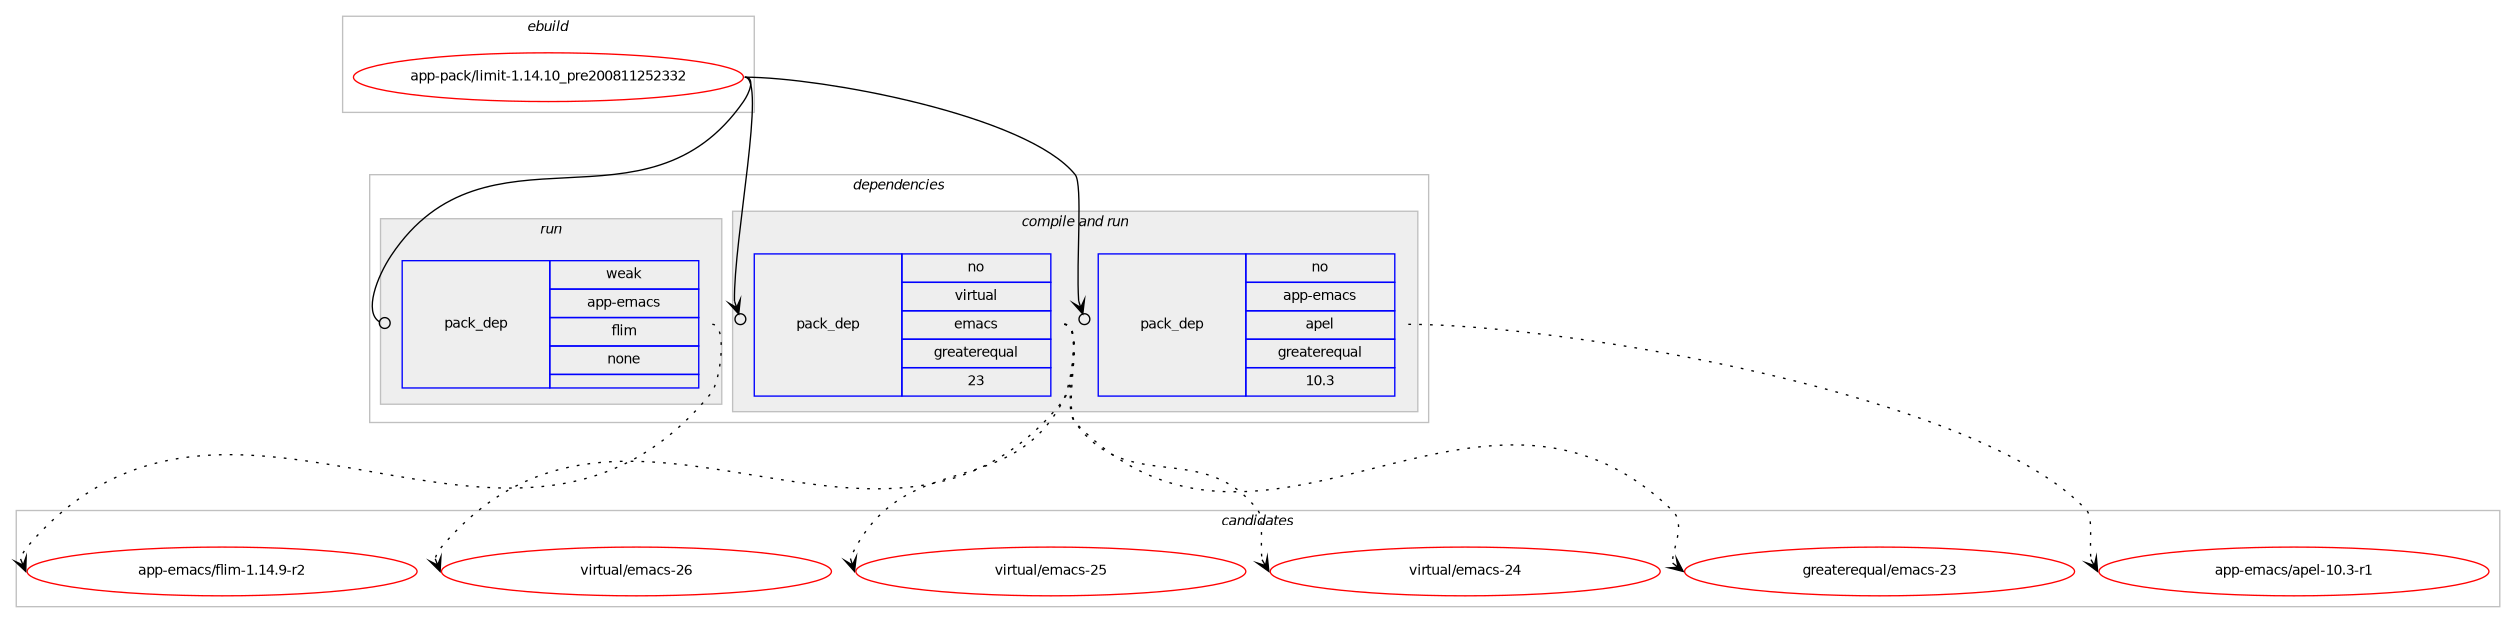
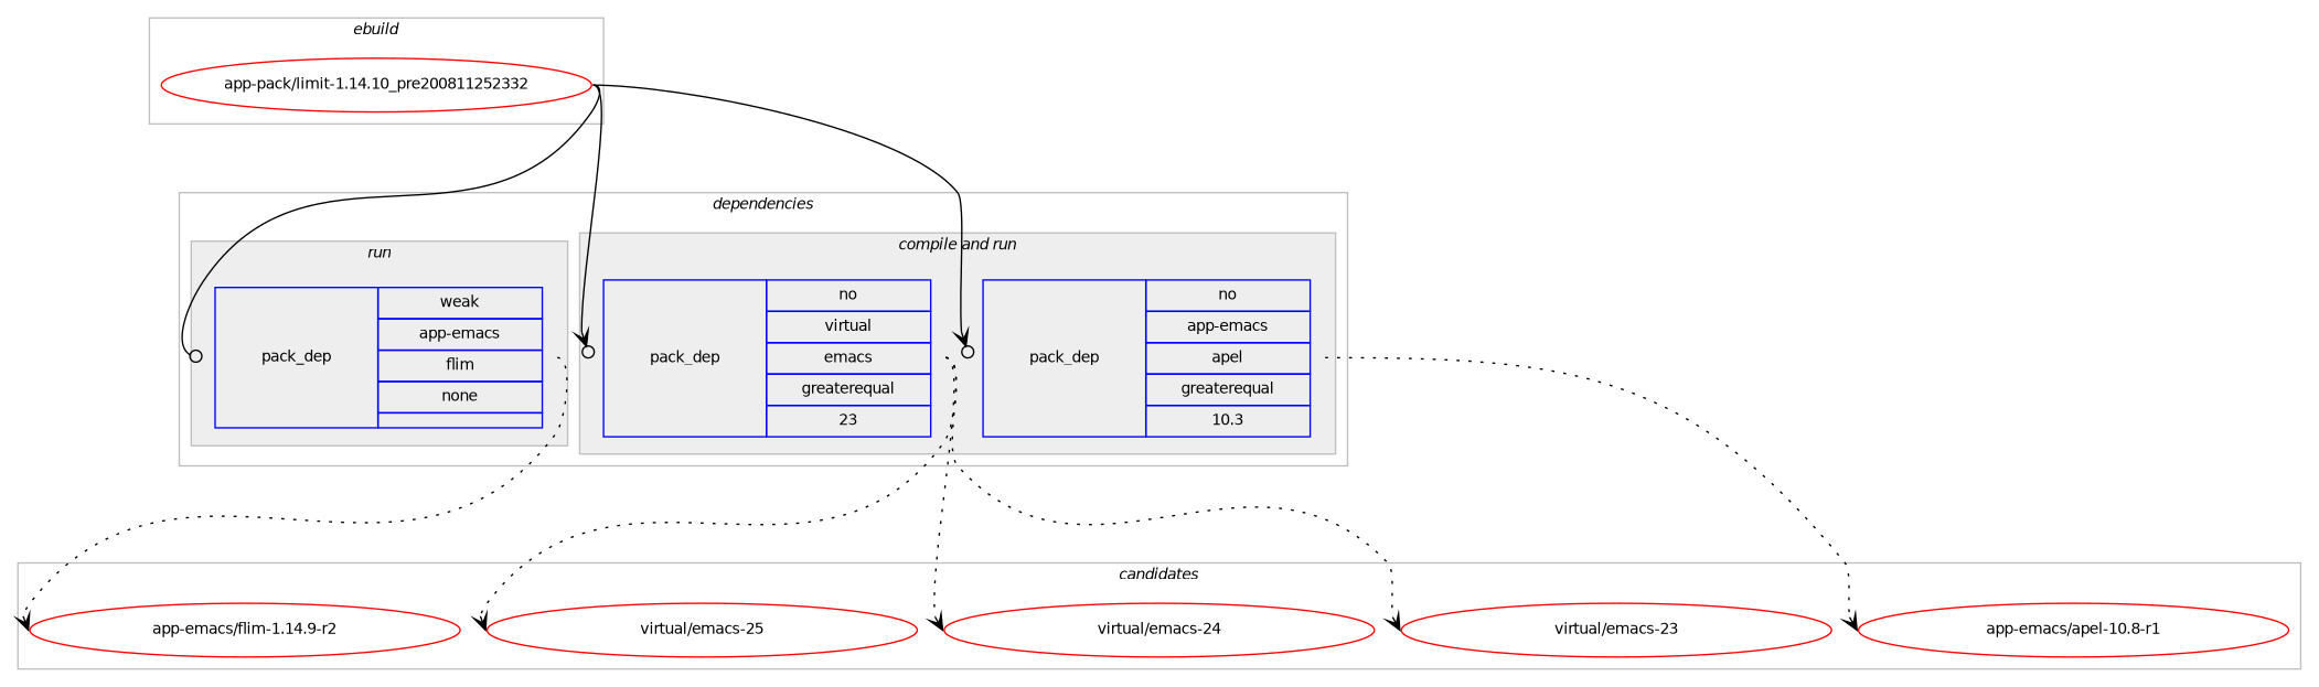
  digraph {
    compound=true
    concentrate=true
    fontname=Helvetica
    fontsize=10
    newrank=true
    rankdir=TB
    ranksep=1.5
    node [color=red fontname=Helvetica fontsize=10]
    edge [arrowhead=vee headport=w style=dotted tailport=e weight=100]
    n1 [label="app-pack/limit-1.14.10_pre200811252332" width=4]
    n2 [color=blue label=<<TABLE BORDER="0" CELLBORDER="1" CELLSPACING="0" CELLPADDING="4" WIDTH="220"><TR><TD ROWSPAN="6" CELLPADDING="30">pack_dep</TD></TR><TR><TD WIDTH="110">no</TD></TR><TR><TD>app-emacs</TD></TR><TR><TD>apel</TD></TR><TR><TD>greaterequal</TD></TR><TR><TD>10.3</TD></TR></TABLE>> shape=none]
    n3 [color=blue label=<<TABLE BORDER="0" CELLBORDER="1" CELLSPACING="0" CELLPADDING="4" WIDTH="220"><TR><TD ROWSPAN="6" CELLPADDING="30">pack_dep</TD></TR><TR><TD WIDTH="110">no</TD></TR><TR><TD>virtual</TD></TR><TR><TD>emacs</TD></TR><TR><TD>greaterequal</TD></TR><TR><TD>23</TD></TR></TABLE>> shape=none]
    n4 [color=blue label=<<TABLE BORDER="0" CELLBORDER="1" CELLSPACING="0" CELLPADDING="4" WIDTH="220"><TR><TD ROWSPAN="6" CELLPADDING="30">pack_dep</TD></TR><TR><TD WIDTH="110">weak</TD></TR><TR><TD>app-emacs</TD></TR><TR><TD>flim</TD></TR><TR><TD>none</TD></TR><TR><TD></TD></TR></TABLE>> shape=none]
-   n5 [label="app-emacs/apel-10.3-r1" width=4]
-   n6 [label="greaterequal/emacs-23" width=4]
+   n5 [label="app-emacs/apel-10.8-r1" width=4]
+   n6 [label="virtual/emacs-23" width=4]
    n7 [label="virtual/emacs-24" width=4]
    n8 [label="virtual/emacs-25" width=4]
-   n9 [label="virtual/emacs-26" width=4]
    n10 [label="app-emacs/flim-1.14.9-r2" width=4]
    subgraph cluster_1 {
      color=gray
      label=<<i>ebuild</i>>
      rank=same
      n1
    }
    subgraph cluster_2 {
      color=gray
      label=<<i>dependencies</i>>
      subgraph cluster_3 {
        color=gray
        fillcolor="#eeeeee"
        label=<<i>compile</i>>
        style=filled
      }
      subgraph cluster_4 {
        color=gray
        fillcolor="#eeeeee"
        label=<<i>compile and run</i>>
        style=filled
        subgraph sub_5 {
          color=gray
          fillcolor="#eeeeee"
          label=<<i>compile and run</i>>
          style=filled
          n2
        }
        subgraph sub_6 {
          color=gray
          fillcolor="#eeeeee"
          label=<<i>compile and run</i>>
          style=filled
          n3
        }
      }
      subgraph cluster_7 {
        color=gray
        fillcolor="#eeeeee"
        label=<<i>run</i>>
        style=filled
        subgraph sub_8 {
          color=gray
          fillcolor="#eeeeee"
          label=<<i>run</i>>
          style=filled
          n4
        }
      }
    }
    subgraph cluster_9 {
      color=gray
      label=<<i>candidates</i>>
      rank=same
      subgraph sub_10 {
        color=black
        label=<<i>candidates</i>>
        nodesep=1
        rank=same
        n5
      }
      subgraph sub_11 {
        color=black
        label=<<i>candidates</i>>
        nodesep=1
        rank=same
        n6
        n7
        n8
-       n9
      }
      subgraph sub_12 {
        color=black
        label=<<i>candidates</i>>
        nodesep=1
        rank=same
        n10
      }
    }
    n1 -> n2 [arrowhead=odotvee style=solid weight=20]
    n1 -> n3 [arrowhead=odotvee style=solid weight=20]
    n1 -> n4 [arrowhead=odot style=solid weight=20]
    n2 -> n5
    n3 -> n6
    n3 -> n7
    n3 -> n8
-   n3 -> n9
    n4 -> n10
  }
